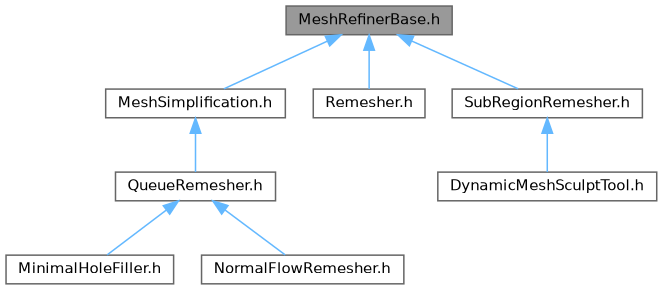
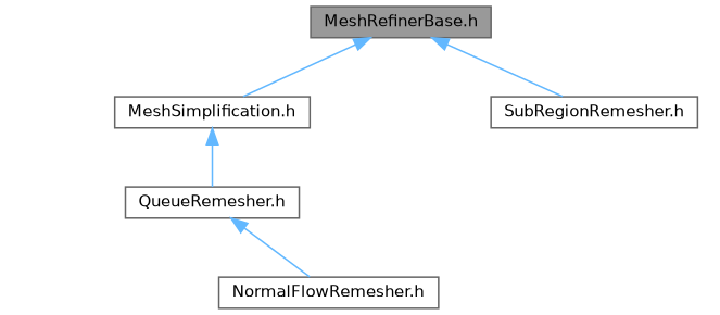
  digraph {
    node [color=grey40 fillcolor=white fontname=Helvetica fontsize=10 shape=box style=filled]
    edge [color=steelblue1 dir=back fontname=Helvetica fontsize=10 labelfontname=Helvetica labelfontsize=10 style=solid]
    n1 [color=gray40 fillcolor=grey60 fontcolor=black height=0.2 label="MeshRefinerBase.h" width=0.4]
    n2 [height=0.2 label="MeshSimplification.h" width=0.4]
-   n3 [height=0.2 label="Remesher.h" width=0.4]
    n4 [height=0.2 label="SubRegionRemesher.h" width=0.4]
    n5 [height=0.2 label="QueueRemesher.h" width=0.4]
-   n6 [height=0.2 label="MinimalHoleFiller.h" width=0.4]
    n7 [height=0.2 label="NormalFlowRemesher.h" width=0.4]
-   n8 [height=0.2 label="DynamicMeshSculptTool.h" width=0.4]
    n1 -> n2
-   n1 -> n3
    n1 -> n4
    n2 -> n5
-   n4 -> n8
-   n5 -> n6
    n5 -> n7
  }
